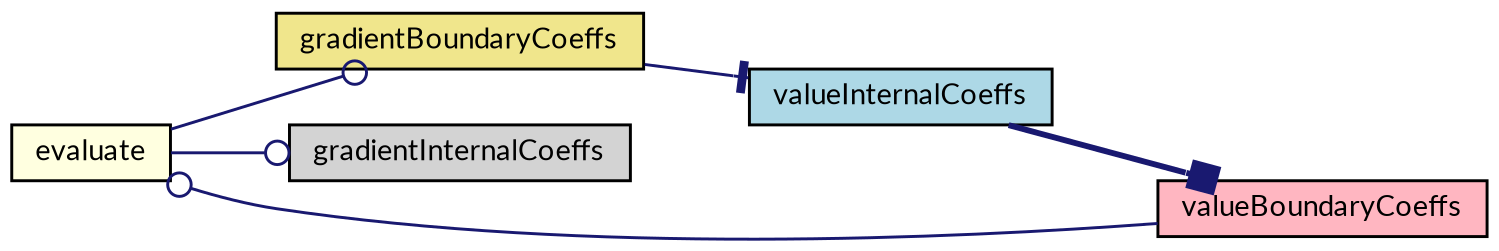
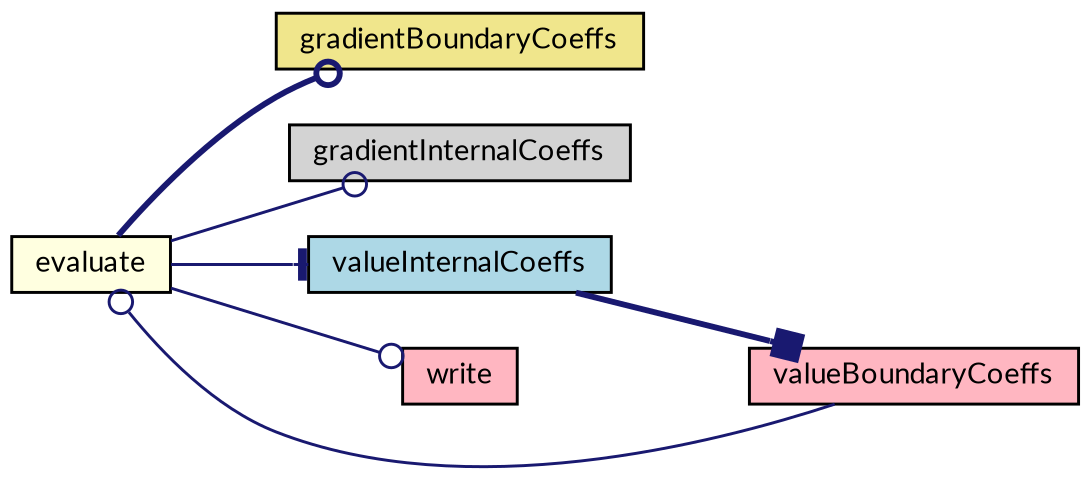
  digraph {
    fontname=Lato
    rankdir=LR
    node [color=black fillcolor=lightpink fontname=Lato fontsize=10 shape=record style=filled]
    edge [arrowhead=odot color=midnightblue fontname=Lato fontsize=10 labelfontname=FreeSans labelfontsize=10 style=solid]
    n1 [fillcolor=lightyellow fontcolor=black height=0.2 label=evaluate width=0.4]
    n2 [fillcolor=khaki height=0.2 label=gradientBoundaryCoeffs width=0.4]
    n3 [fillcolor=lightgrey height=0.2 label=gradientInternalCoeffs width=0.4]
    n4 [fillcolor=lightblue height=0.2 label=valueInternalCoeffs width=0.4]
+   n5 [height=0.2 label=write width=0.4]
    n6 [height=0.2 label=valueBoundaryCoeffs width=0.4]
-   n1 -> n2
+   n1 -> n2 [style=bold]
    n1 -> n3
-   n2 -> n4 [arrowhead=tee]
+   n1 -> n4 [arrowhead=tee]
+   n1 -> n5
    n4 -> n6 [arrowhead=box style=bold]
    n6 -> n1
  }
